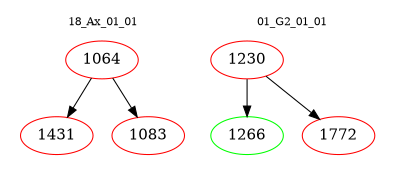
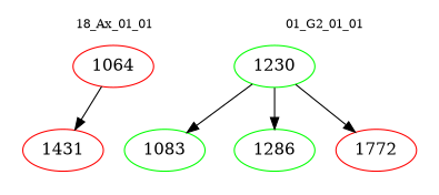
  digraph {
    node [color=red]
    edge [color=black]
    n1 [label=1064]
-   n2 [label=1083]
+   n2 [color=green label=1083]
    n3 [label=1431]
-   n4 [label=1230]
-   n5 [color=green label=1266]
+   n4 [color=green label=1230]
+   n5 [color=green label=1286]
    n6 [label=1772]
    subgraph cluster_1 {
      color=white
      fontsize=10
      label="18_Ax_01_01"
      n1
      n2
      n3
    }
    subgraph cluster_2 {
      color=white
      fontsize=10
      label="01_G2_01_01"
      n4
      n5
      n6
    }
-   n1 -> n2
+   n4 -> n2
    n1 -> n3
    n4 -> n5
    n4 -> n6
  }
